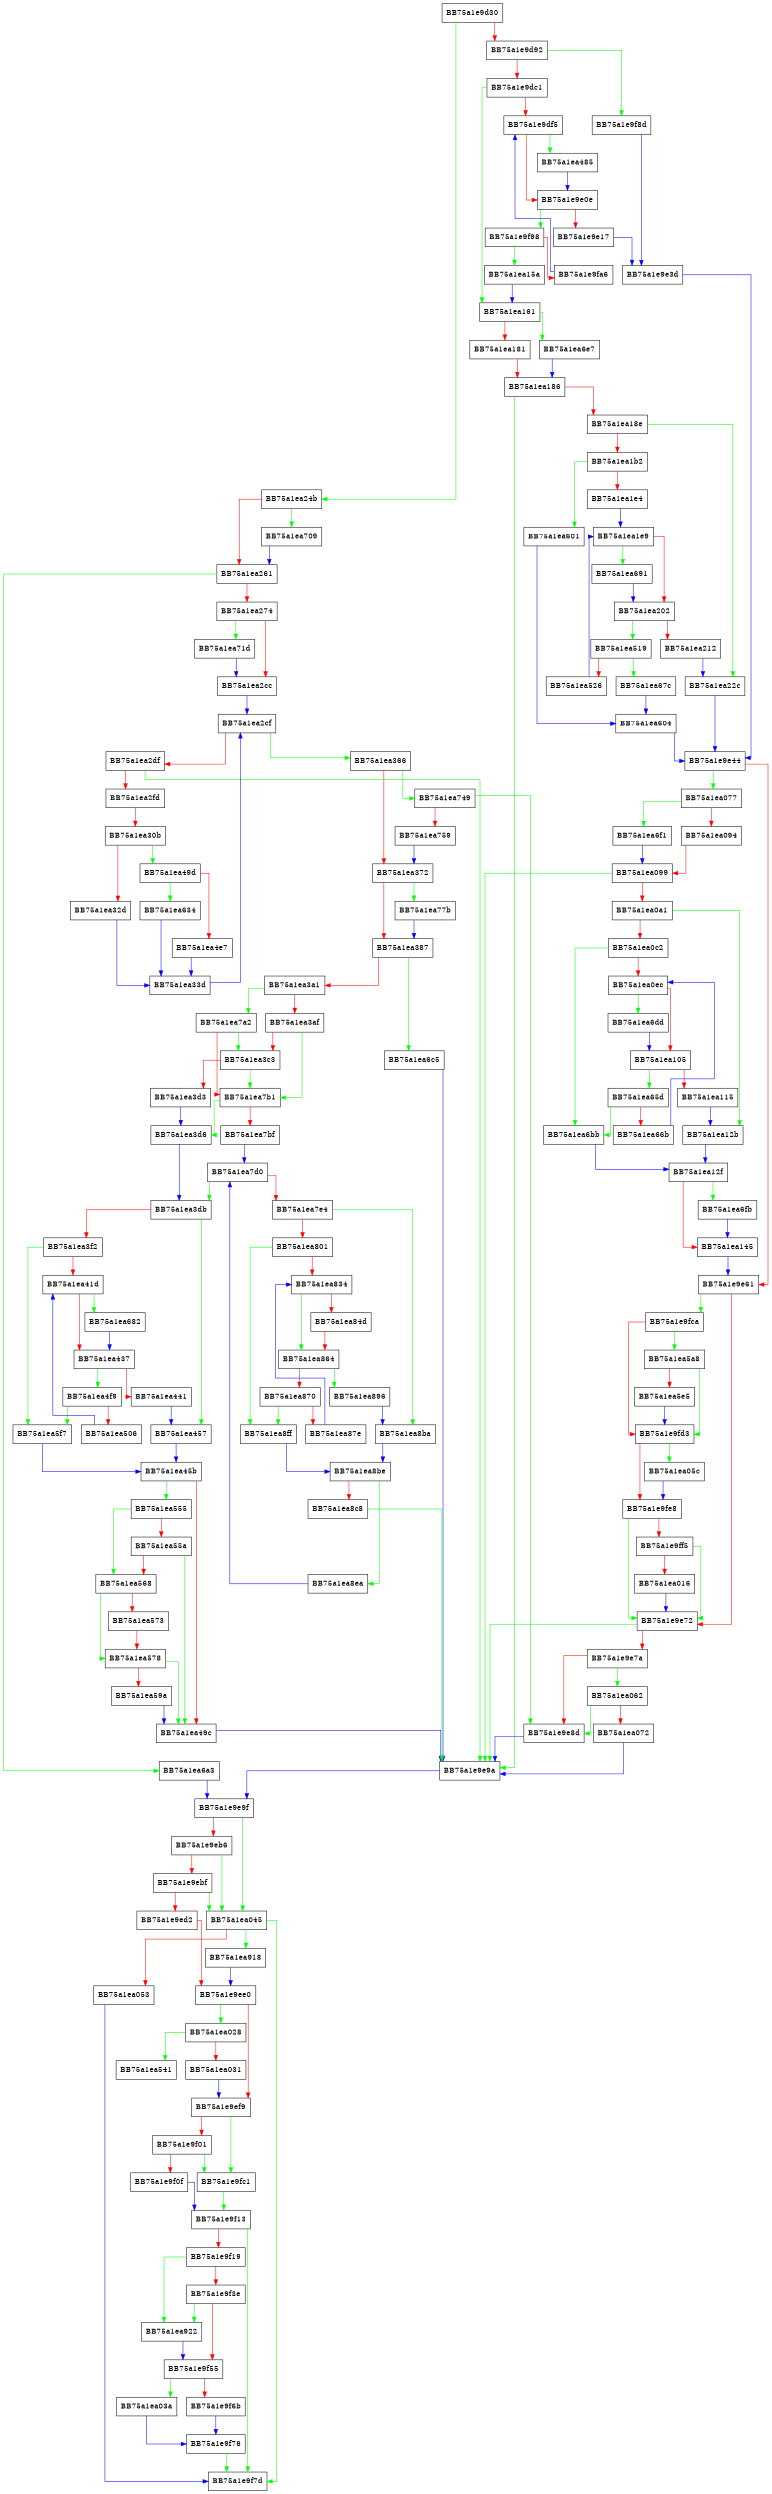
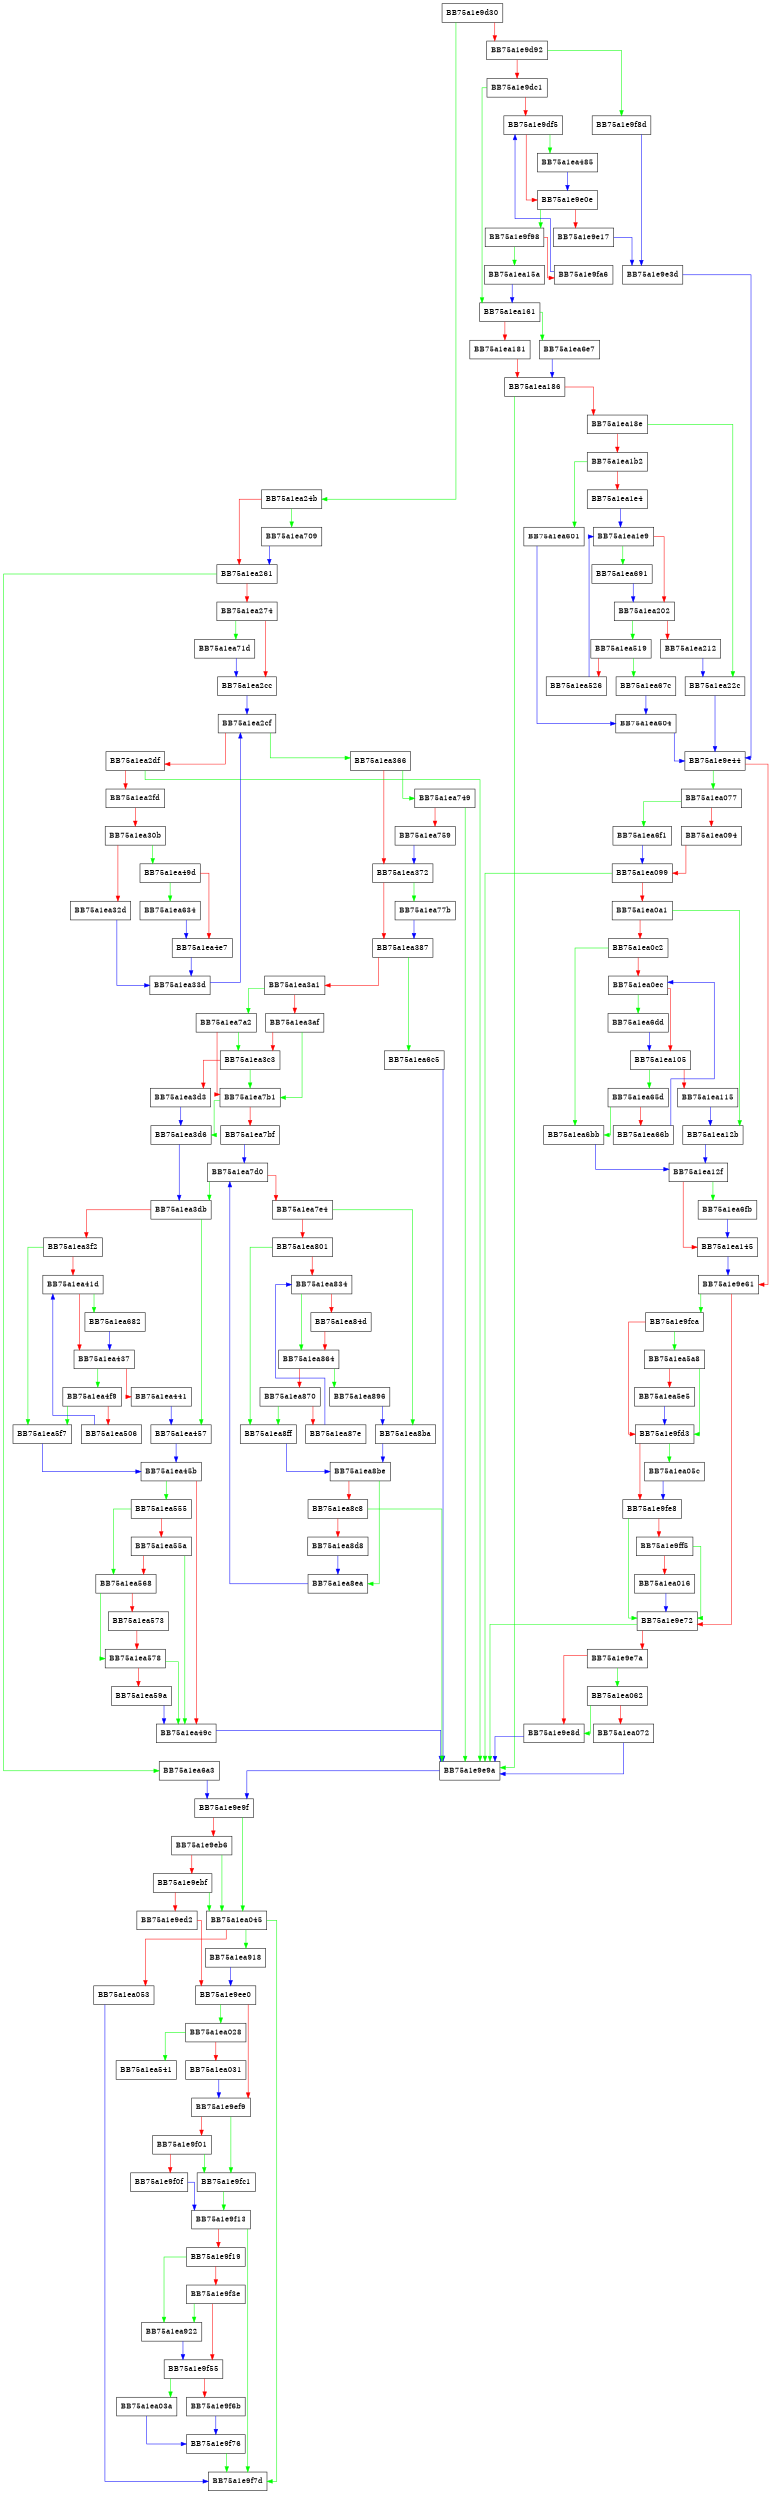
  digraph {
    splines=ortho
    node [shape=box]
    edge [color=red]
    BB75a1e9d30
    BB75a1ea24b
    BB75a1e9d92
    BB75a1ea709
    BB75a1ea261
    BB75a1e9f8d
    BB75a1e9dc1
    BB75a1ea6a3
    BB75a1ea274
    BB75a1e9e3d
    BB75a1ea161
    BB75a1e9df5
    BB75a1e9e44
    BB75a1ea6e7
    BB75a1ea181
    BB75a1ea485
    BB75a1e9e0e
    BB75a1ea186
    BB75a1e9f98
    BB75a1e9e17
    BB75a1ea15a
    BB75a1e9fa6
    BB75a1ea077
    BB75a1e9e61
    BB75a1ea6f1
    BB75a1ea094
    BB75a1e9fca
    BB75a1e9e72
    BB75a1ea099
    BB75a1ea5a8
    BB75a1e9fd3
    BB75a1e9e9a
    BB75a1e9e7a
    BB75a1ea5e5
    BB75a1ea05c
    BB75a1e9fe8
    BB75a1e9e9f
    BB75a1ea062
    BB75a1e9e8d
    BB75a1ea045
    BB75a1e9eb6
    BB75a1ea072
    BB75a1e9f7d
    BB75a1ea053
    BB75a1ea918
    BB75a1e9ebf
    BB75a1e9ed2
    BB75a1e9ee0
    BB75a1ea028
    BB75a1e9ef9
    BB75a1ea541
    BB75a1ea031
    BB75a1e9fc1
    BB75a1e9f01
    BB75a1e9f13
    BB75a1e9f0f
    BB75a1e9f19
    BB75a1ea922
    BB75a1e9f3e
    BB75a1e9f55
    BB75a1ea03a
    BB75a1e9f6b
    BB75a1e9f76
    BB75a1e9ff5
    BB75a1ea016
    BB75a1ea0a1
    BB75a1ea12b
    BB75a1ea0c2
    BB75a1ea12f
    BB75a1ea6bb
    BB75a1ea0ec
    BB75a1ea6fb
    BB75a1ea145
    BB75a1ea6dd
    BB75a1ea105
    BB75a1ea65d
    BB75a1ea115
    BB75a1ea66b
    BB75a1ea18e
    BB75a1ea22c
    BB75a1ea1b2
    BB75a1ea601
    BB75a1ea1e4
    BB75a1ea604
    BB75a1ea1e9
    BB75a1ea691
    BB75a1ea202
    BB75a1ea519
    BB75a1ea212
    BB75a1ea67c
    BB75a1ea526
    BB75a1ea71d
    BB75a1ea2cc
    BB75a1ea2cf
    BB75a1ea366
    BB75a1ea2df
    BB75a1ea749
    BB75a1ea372
    BB75a1ea2fd
    BB75a1ea759
    BB75a1ea77b
    BB75a1ea387
    BB75a1ea30b
    BB75a1ea49d
    BB75a1ea32d
    BB75a1ea634
    BB75a1ea4e7
    BB75a1ea33d
    BB75a1ea6c5
    BB75a1ea3a1
    BB75a1ea7a2
    BB75a1ea3af
    BB75a1ea7b1
    BB75a1ea3c3
    BB75a1ea3d6
    BB75a1ea7bf
    BB75a1ea3d3
    BB75a1ea3db
    BB75a1ea7d0
    BB75a1ea457
    BB75a1ea3f2
    BB75a1ea45b
    BB75a1ea5f7
    BB75a1ea41d
    BB75a1ea555
    n126 [label=BB75a1ea49c]
    BB75a1ea682
    BB75a1ea437
    BB75a1ea4f9
    BB75a1ea441
    BB75a1ea506
    BB75a1ea568
    BB75a1ea55a
    BB75a1ea578
    BB75a1ea573
    BB75a1ea59a
    BB75a1ea7e4
    BB75a1ea8ba
    BB75a1ea801
    BB75a1ea8be
    BB75a1ea8ff
    BB75a1ea834
    BB75a1ea8ea
    BB75a1ea8c8
    BB75a1ea864
    BB75a1ea84d
    BB75a1ea896
    BB75a1ea870
    BB75a1ea87e
+   BB75a1ea8d8
    BB75a1e9d30 -> BB75a1ea24b [color=green]
    BB75a1e9d30 -> BB75a1e9d92
    BB75a1ea24b -> BB75a1ea709 [color=green]
    BB75a1ea24b -> BB75a1ea261
    BB75a1e9d92 -> BB75a1e9f8d [color=green]
    BB75a1e9d92 -> BB75a1e9dc1
    BB75a1ea709 -> BB75a1ea261 [color=blue]
    BB75a1ea261 -> BB75a1ea6a3 [color=green]
    BB75a1ea261 -> BB75a1ea274
    BB75a1e9f8d -> BB75a1e9e3d [color=blue]
    BB75a1e9dc1 -> BB75a1ea161 [color=green]
    BB75a1e9dc1 -> BB75a1e9df5
    BB75a1ea6a3 -> BB75a1e9e9f [color=blue]
    BB75a1ea274 -> BB75a1ea71d [color=green]
    BB75a1ea274 -> BB75a1ea2cc
    BB75a1e9e3d -> BB75a1e9e44 [color=blue]
    BB75a1ea161 -> BB75a1ea6e7 [color=green]
    BB75a1ea161 -> BB75a1ea181
    BB75a1e9df5 -> BB75a1ea485 [color=green]
    BB75a1e9df5 -> BB75a1e9e0e
    BB75a1e9e44 -> BB75a1ea077 [color=green]
    BB75a1e9e44 -> BB75a1e9e61
    BB75a1ea6e7 -> BB75a1ea186 [color=blue]
    BB75a1ea181 -> BB75a1ea186
    BB75a1ea485 -> BB75a1e9e0e [color=blue]
    BB75a1e9e0e -> BB75a1e9f98 [color=green]
    BB75a1e9e0e -> BB75a1e9e17
    BB75a1ea186 -> BB75a1e9e9a [color=green]
    BB75a1ea186 -> BB75a1ea18e
    BB75a1e9f98 -> BB75a1ea15a [color=green]
    BB75a1e9f98 -> BB75a1e9fa6
    BB75a1e9e17 -> BB75a1e9e3d [color=blue]
    BB75a1ea15a -> BB75a1ea161 [color=blue]
    BB75a1e9fa6 -> BB75a1e9df5 [color=blue]
    BB75a1ea077 -> BB75a1ea6f1 [color=green]
    BB75a1ea077 -> BB75a1ea094
    BB75a1e9e61 -> BB75a1e9fca [color=green]
    BB75a1e9e61 -> BB75a1e9e72
    BB75a1ea6f1 -> BB75a1ea099 [color=blue]
    BB75a1ea094 -> BB75a1ea099
    BB75a1e9fca -> BB75a1ea5a8 [color=green]
    BB75a1e9fca -> BB75a1e9fd3
    BB75a1e9e72 -> BB75a1e9e9a [color=green]
    BB75a1e9e72 -> BB75a1e9e7a
    BB75a1ea099 -> BB75a1e9e9a [color=green]
    BB75a1ea099 -> BB75a1ea0a1
    BB75a1ea5a8 -> BB75a1e9fd3 [color=green]
    BB75a1ea5a8 -> BB75a1ea5e5
    BB75a1e9fd3 -> BB75a1ea05c [color=green]
    BB75a1e9fd3 -> BB75a1e9fe8
    BB75a1e9e9a -> BB75a1e9e9f [color=blue]
    BB75a1e9e7a -> BB75a1ea062 [color=green]
    BB75a1e9e7a -> BB75a1e9e8d
    BB75a1ea5e5 -> BB75a1e9fd3 [color=blue]
    BB75a1ea05c -> BB75a1e9fe8 [color=blue]
    BB75a1e9fe8 -> BB75a1e9e72 [color=green]
    BB75a1e9fe8 -> BB75a1e9ff5
    BB75a1e9e9f -> BB75a1ea045 [color=green]
    BB75a1e9e9f -> BB75a1e9eb6
    BB75a1ea062 -> BB75a1e9e8d [color=green]
    BB75a1ea062 -> BB75a1ea072
    BB75a1e9e8d -> BB75a1e9e9a [color=blue]
    BB75a1ea045 -> BB75a1e9f7d [color=green]
    BB75a1ea045 -> BB75a1ea053
    BB75a1ea045 -> BB75a1ea918 [color=green]
    BB75a1e9eb6 -> BB75a1ea045 [color=green]
    BB75a1e9eb6 -> BB75a1e9ebf
    BB75a1ea072 -> BB75a1e9e9a [color=blue]
    BB75a1ea053 -> BB75a1e9f7d [color=blue]
    BB75a1ea918 -> BB75a1e9ee0 [color=blue]
    BB75a1e9ebf -> BB75a1ea045 [color=green]
    BB75a1e9ebf -> BB75a1e9ed2
    BB75a1e9ed2 -> BB75a1e9ee0
    BB75a1e9ee0 -> BB75a1ea028 [color=green]
    BB75a1e9ee0 -> BB75a1e9ef9
    BB75a1ea028 -> BB75a1ea541 [color=green]
    BB75a1ea028 -> BB75a1ea031
    BB75a1e9ef9 -> BB75a1e9fc1 [color=green]
    BB75a1e9ef9 -> BB75a1e9f01
    BB75a1ea031 -> BB75a1e9ef9 [color=blue]
    BB75a1e9fc1 -> BB75a1e9f13 [color=green]
    BB75a1e9f01 -> BB75a1e9fc1 [color=green]
    BB75a1e9f01 -> BB75a1e9f0f
    BB75a1e9f13 -> BB75a1e9f7d [color=green]
    BB75a1e9f13 -> BB75a1e9f19
    BB75a1e9f0f -> BB75a1e9f13 [color=blue]
    BB75a1e9f19 -> BB75a1ea922 [color=green]
    BB75a1e9f19 -> BB75a1e9f3e
    BB75a1ea922 -> BB75a1e9f55 [color=blue]
    BB75a1e9f3e -> BB75a1ea922 [color=green]
    BB75a1e9f3e -> BB75a1e9f55
    BB75a1e9f55 -> BB75a1ea03a [color=green]
    BB75a1e9f55 -> BB75a1e9f6b
    BB75a1ea03a -> BB75a1e9f76 [color=blue]
    BB75a1e9f6b -> BB75a1e9f76 [color=blue]
    BB75a1e9f76 -> BB75a1e9f7d [color=green]
    BB75a1e9ff5 -> BB75a1e9e72 [color=green]
    BB75a1e9ff5 -> BB75a1ea016
    BB75a1ea016 -> BB75a1e9e72 [color=blue]
    BB75a1ea0a1 -> BB75a1ea12b [color=green]
    BB75a1ea0a1 -> BB75a1ea0c2
    BB75a1ea12b -> BB75a1ea12f [color=blue]
    BB75a1ea0c2 -> BB75a1ea6bb [color=green]
    BB75a1ea0c2 -> BB75a1ea0ec
    BB75a1ea12f -> BB75a1ea6fb [color=green]
    BB75a1ea12f -> BB75a1ea145
    BB75a1ea6bb -> BB75a1ea12f [color=blue]
    BB75a1ea0ec -> BB75a1ea6dd [color=green]
    BB75a1ea0ec -> BB75a1ea105
    BB75a1ea6fb -> BB75a1ea145 [color=blue]
    BB75a1ea145 -> BB75a1e9e61 [color=blue]
    BB75a1ea6dd -> BB75a1ea105 [color=blue]
    BB75a1ea105 -> BB75a1ea65d [color=green]
    BB75a1ea105 -> BB75a1ea115
    BB75a1ea65d -> BB75a1ea6bb [color=green]
    BB75a1ea65d -> BB75a1ea66b
    BB75a1ea115 -> BB75a1ea12b [color=blue]
    BB75a1ea66b -> BB75a1ea0ec [color=blue]
    BB75a1ea18e -> BB75a1ea22c [color=green]
    BB75a1ea18e -> BB75a1ea1b2
    BB75a1ea22c -> BB75a1e9e44 [color=blue]
    BB75a1ea1b2 -> BB75a1ea601 [color=green]
    BB75a1ea1b2 -> BB75a1ea1e4
    BB75a1ea601 -> BB75a1ea604 [color=blue]
    BB75a1ea1e4 -> BB75a1ea1e9 [color=blue]
    BB75a1ea604 -> BB75a1e9e44 [color=blue]
    BB75a1ea1e9 -> BB75a1ea691 [color=green]
    BB75a1ea1e9 -> BB75a1ea202
    BB75a1ea691 -> BB75a1ea202 [color=blue]
    BB75a1ea202 -> BB75a1ea519 [color=green]
    BB75a1ea202 -> BB75a1ea212
    BB75a1ea519 -> BB75a1ea67c [color=green]
    BB75a1ea519 -> BB75a1ea526
    BB75a1ea212 -> BB75a1ea22c [color=blue]
    BB75a1ea67c -> BB75a1ea604 [color=blue]
    BB75a1ea526 -> BB75a1ea1e9 [color=blue]
    BB75a1ea71d -> BB75a1ea2cc [color=blue]
    BB75a1ea2cc -> BB75a1ea2cf [color=blue]
    BB75a1ea2cf -> BB75a1ea366 [color=green]
    BB75a1ea2cf -> BB75a1ea2df
    BB75a1ea366 -> BB75a1ea749 [color=green]
    BB75a1ea366 -> BB75a1ea372
    BB75a1ea2df -> BB75a1e9e9a [color=green]
    BB75a1ea2df -> BB75a1ea2fd
-   BB75a1ea749 -> BB75a1e9e8d [color=green]
+   BB75a1ea749 -> BB75a1e9e9a [color=green]
    BB75a1ea749 -> BB75a1ea759
    BB75a1ea372 -> BB75a1ea77b [color=green]
    BB75a1ea372 -> BB75a1ea387
    BB75a1ea2fd -> BB75a1ea30b
    BB75a1ea759 -> BB75a1ea372 [color=blue]
    BB75a1ea77b -> BB75a1ea387 [color=blue]
    BB75a1ea387 -> BB75a1ea6c5 [color=green]
    BB75a1ea387 -> BB75a1ea3a1
    BB75a1ea30b -> BB75a1ea49d [color=green]
    BB75a1ea30b -> BB75a1ea32d
    BB75a1ea49d -> BB75a1ea634 [color=green]
    BB75a1ea49d -> BB75a1ea4e7
    BB75a1ea32d -> BB75a1ea33d [color=blue]
-   BB75a1ea634 -> BB75a1ea33d [color=blue]
+   BB75a1ea634 -> BB75a1ea4e7 [color=blue]
    BB75a1ea4e7 -> BB75a1ea33d [color=blue]
    BB75a1ea33d -> BB75a1ea2cf [color=blue]
    BB75a1ea6c5 -> BB75a1e9e9a [color=blue]
    BB75a1ea3a1 -> BB75a1ea7a2 [color=green]
    BB75a1ea3a1 -> BB75a1ea3af
    BB75a1ea7a2 -> BB75a1ea7b1
    BB75a1ea7a2 -> BB75a1ea3c3 [color=green]
    BB75a1ea3af -> BB75a1ea7b1 [color=green]
    BB75a1ea3af -> BB75a1ea3c3
    BB75a1ea7b1 -> BB75a1ea3d6 [color=green]
    BB75a1ea7b1 -> BB75a1ea7bf
    BB75a1ea3c3 -> BB75a1ea7b1 [color=green]
    BB75a1ea3c3 -> BB75a1ea3d3
    BB75a1ea3d6 -> BB75a1ea3db [color=blue]
    BB75a1ea7bf -> BB75a1ea7d0 [color=blue]
    BB75a1ea3d3 -> BB75a1ea3d6 [color=blue]
    BB75a1ea3db -> BB75a1ea457 [color=green]
    BB75a1ea3db -> BB75a1ea3f2
    BB75a1ea7d0 -> BB75a1ea3db [color=green]
    BB75a1ea7d0 -> BB75a1ea7e4
    BB75a1ea457 -> BB75a1ea45b [color=blue]
    BB75a1ea3f2 -> BB75a1ea5f7 [color=green]
    BB75a1ea3f2 -> BB75a1ea41d
    BB75a1ea45b -> BB75a1ea555 [color=green]
    BB75a1ea45b -> n126
    BB75a1ea5f7 -> BB75a1ea45b [color=blue]
    BB75a1ea41d -> BB75a1ea682 [color=green]
    BB75a1ea41d -> BB75a1ea437
    BB75a1ea555 -> BB75a1ea568 [color=green]
    BB75a1ea555 -> BB75a1ea55a
    n126 -> BB75a1e9e9a [color=blue]
    BB75a1ea682 -> BB75a1ea437 [color=blue]
    BB75a1ea437 -> BB75a1ea4f9 [color=green]
    BB75a1ea437 -> BB75a1ea441
    BB75a1ea4f9 -> BB75a1ea5f7 [color=green]
    BB75a1ea4f9 -> BB75a1ea506
    BB75a1ea441 -> BB75a1ea457 [color=blue]
    BB75a1ea506 -> BB75a1ea41d [color=blue]
    BB75a1ea568 -> BB75a1ea578 [color=green]
    BB75a1ea568 -> BB75a1ea573
    BB75a1ea55a -> n126 [color=green]
    BB75a1ea55a -> BB75a1ea568
    BB75a1ea578 -> n126 [color=green]
    BB75a1ea578 -> BB75a1ea59a
    BB75a1ea573 -> BB75a1ea578
    BB75a1ea59a -> n126 [color=blue]
    BB75a1ea7e4 -> BB75a1ea8ba [color=green]
    BB75a1ea7e4 -> BB75a1ea801
    BB75a1ea8ba -> BB75a1ea8be [color=blue]
    BB75a1ea801 -> BB75a1ea8ff [color=green]
    BB75a1ea801 -> BB75a1ea834
    BB75a1ea8be -> BB75a1ea8ea [color=green]
    BB75a1ea8be -> BB75a1ea8c8
    BB75a1ea8ff -> BB75a1ea8be [color=blue]
    BB75a1ea834 -> BB75a1ea864 [color=green]
    BB75a1ea834 -> BB75a1ea84d
    BB75a1ea8ea -> BB75a1ea7d0 [color=blue]
    BB75a1ea8c8 -> BB75a1e9e9a [color=green]
+   BB75a1ea8c8 -> BB75a1ea8d8
    BB75a1ea864 -> BB75a1ea896 [color=green]
    BB75a1ea864 -> BB75a1ea870
    BB75a1ea84d -> BB75a1ea864
    BB75a1ea896 -> BB75a1ea8ba [color=blue]
    BB75a1ea870 -> BB75a1ea8ff [color=green]
    BB75a1ea870 -> BB75a1ea87e
    BB75a1ea87e -> BB75a1ea834 [color=blue]
+   BB75a1ea8d8 -> BB75a1ea8ea [color=blue]
  }
